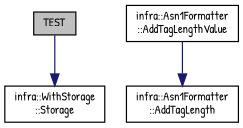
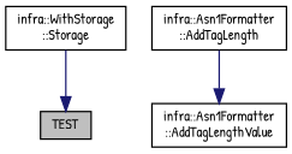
  digraph {
    fontname="Patrick Hand"
    rankdir=TB
    node [color=black fillcolor=white fontname="Patrick Hand" fontsize=10 shape=record style=filled]
    edge [color=midnightblue fontname="Patrick Hand" fontsize=10 labelfontname=Helvetica labelfontsize=10 style=solid]
    n1 [fillcolor=grey75 fontcolor=black height=0.2 label=TEST width=0.4]
    n2 [height=0.2 label="infra::WithStorage\l::Storage" width=0.4]
    n3 [height=0.2 label="infra::Asn1Formatter\l::AddTagLengthValue" width=0.4]
    n4 [height=0.2 label="infra::Asn1Formatter\l::AddTagLength" width=0.4]
-   n1 -> n2
-   n3 -> n4
+   n2 -> n1
+   n4 -> n3
  }
